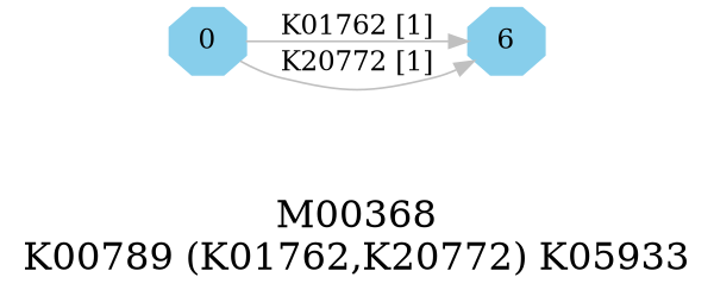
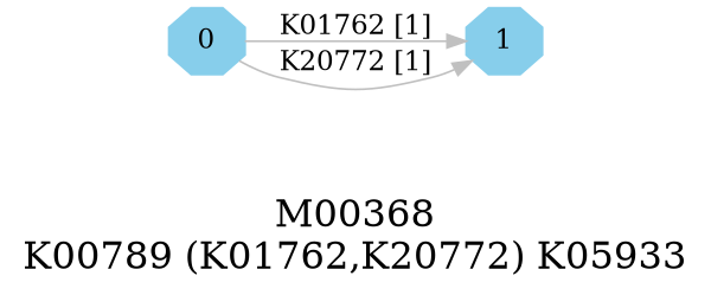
  digraph {
    fontsize=20
    label="M00368\nK00789 (K01762,K20772) K05933"
    rankdir=LR
    node [color=skyblue shape=octagon style=filled]
    edge [color=grey]
    0 [height=.3 width=.3]
-   1 [height=.3 width=.3 label=6]
+   1 [height=.3 width=.3]
    subgraph sub_1 {
      0
      1
    }
    0 -> 1 [label="K01762 [1]"]
    0 -> 1 [label="K20772 [1]"]
  }
